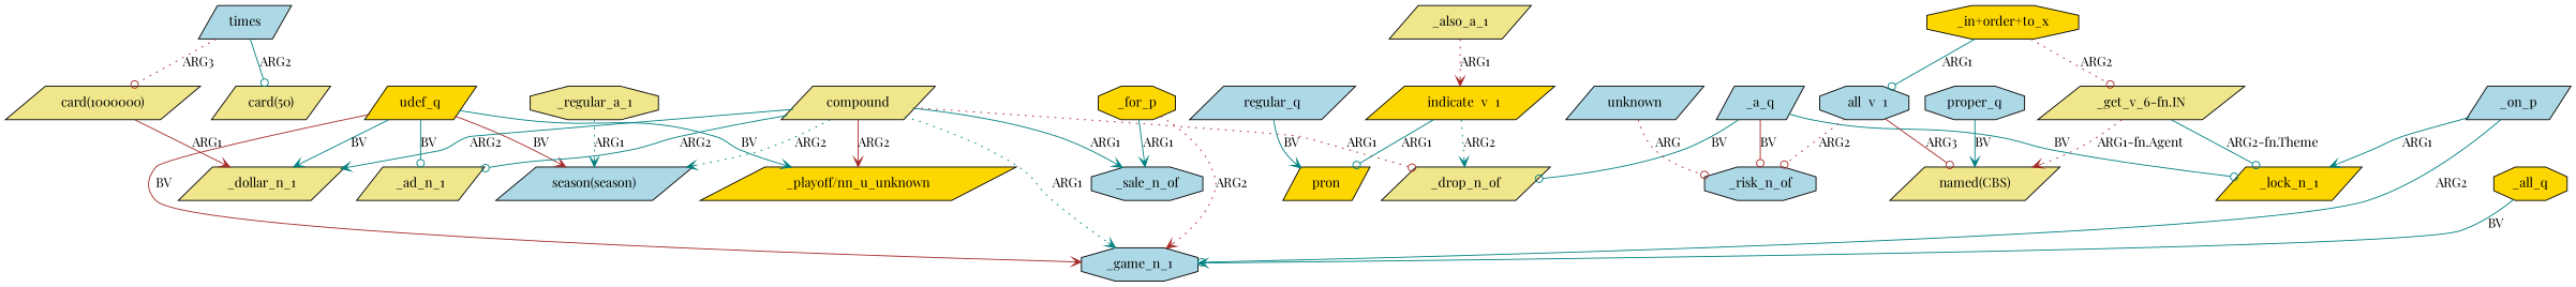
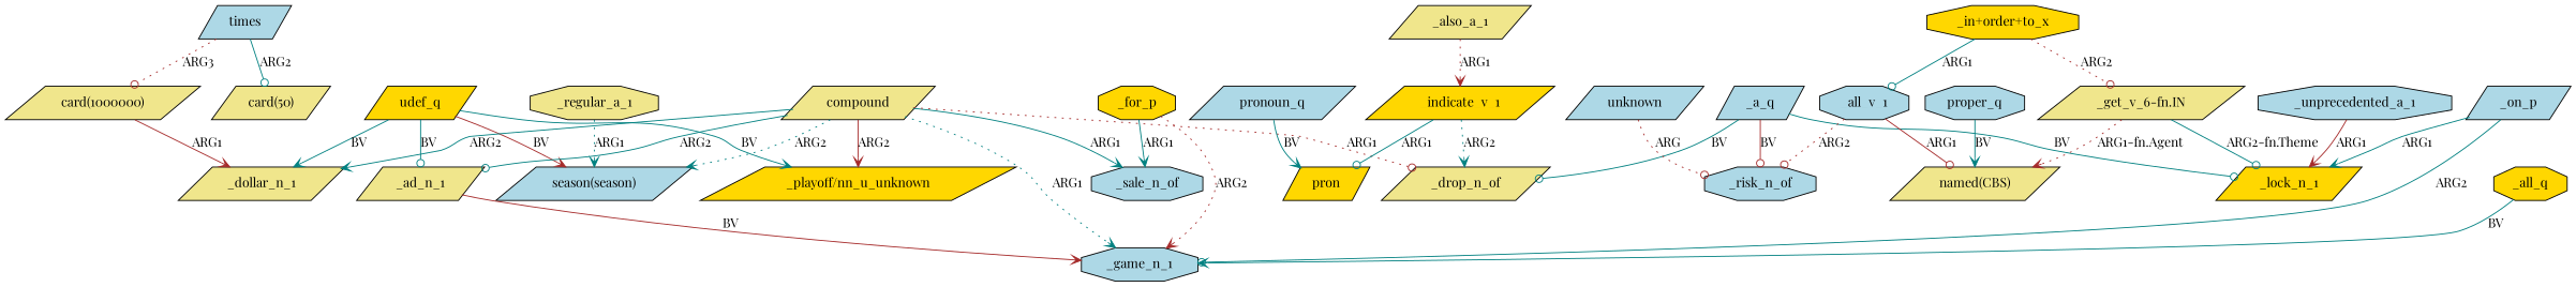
  digraph {
    fontname="Playfair Display"
    node [fillcolor=lightblue fontname="Playfair Display" shape=parallelogram style=filled]
    edge [arrowhead=vee color=teal fontname="Playfair Display" style=solid]
    "card(50)" [fillcolor=khaki]
    times
    "card(1000000)" [fillcolor=khaki]
    _dollar_n_1 [fillcolor=khaki]
    udef_q [fillcolor=gold]
    _game_n_1 [shape=octagon]
    _ad_n_1 [fillcolor=khaki]
    "season(season)"
    "_playoff/nn_u_unknown" [fillcolor=gold]
    _sale_n_of [shape=octagon]
    compound [fillcolor=khaki]
    _drop_n_of [fillcolor=khaki]
    proper_q [shape=octagon]
    "named(CBS)" [fillcolor=khaki]
    _indicate_v_1 [fillcolor=gold]
    pron [fillcolor=gold]
    _a_q
    _lock_n_1 [fillcolor=gold]
    _risk_n_of [shape=octagon]
    unknown
    _all_q [fillcolor=gold shape=octagon]
    n22 [fillcolor=khaki label="_get_v_6-fn.IN"]
    _also_a_1 [fillcolor=khaki]
    "_in+order+to_x" [fillcolor=gold shape=octagon]
    n25 [label=_all_v_1 shape=octagon]
-   pronoun_q [label=regular_q]
+   pronoun_q
    _for_p [fillcolor=gold shape=octagon]
    _regular_a_1 [fillcolor=khaki shape=octagon]
    _on_p
+   _unprecedented_a_1 [shape=octagon]
    times -> "card(50)" [arrowhead=odot label=ARG2]
    times -> "card(1000000)" [arrowhead=odot color=brown label=ARG3 style=dotted]
    "card(1000000)" -> _dollar_n_1 [color=brown label=ARG1]
    udef_q -> _dollar_n_1 [label=BV]
-   udef_q -> _game_n_1 [color=brown label=BV]
+   _ad_n_1 -> _game_n_1 [color=brown label=BV]
    udef_q -> _ad_n_1 [arrowhead=odot label=BV]
    udef_q -> "season(season)" [color=brown label=BV]
    udef_q -> "_playoff/nn_u_unknown" [label=BV]
    compound -> _dollar_n_1 [label=ARG2]
    compound -> _game_n_1 [label=ARG1 style=dotted]
    compound -> _ad_n_1 [arrowhead=odot label=ARG2]
    compound -> "season(season)" [label=ARG2 style=dotted]
    compound -> "_playoff/nn_u_unknown" [color=brown label=ARG2]
    compound -> _sale_n_of [label=ARG1]
    compound -> _drop_n_of [arrowhead=odot color=brown label=ARG1 style=dotted]
    proper_q -> "named(CBS)" [label=BV]
    _indicate_v_1 -> _drop_n_of [label=ARG2 style=dotted]
    _indicate_v_1 -> pron [arrowhead=odot label=ARG1]
    _a_q -> _drop_n_of [arrowhead=odot label=BV]
    _a_q -> _lock_n_1 [arrowhead=odot label=BV]
    _a_q -> _risk_n_of [arrowhead=odot color=brown label=BV]
    unknown -> _risk_n_of [arrowhead=odot color=brown label=ARG style=dotted]
    _all_q -> _game_n_1 [label=BV]
    n22 -> "named(CBS)" [color=brown label="ARG1-fn.Agent" style=dotted]
    n22 -> _lock_n_1 [arrowhead=odot label="ARG2-fn.Theme"]
    _also_a_1 -> _indicate_v_1 [color=brown label=ARG1 style=dotted]
    "_in+order+to_x" -> n22 [arrowhead=odot color=brown label=ARG2 style=dotted]
    "_in+order+to_x" -> n25 [arrowhead=odot label=ARG1]
-   n25 -> "named(CBS)" [arrowhead=odot color=brown label=ARG3]
+   n25 -> "named(CBS)" [arrowhead=odot color=brown label=ARG1]
    n25 -> _risk_n_of [arrowhead=odot color=brown label=ARG2 style=dotted]
    pronoun_q -> pron [label=BV]
    _for_p -> _game_n_1 [color=brown label=ARG2 style=dotted]
    _for_p -> _sale_n_of [label=ARG1]
    _regular_a_1 -> "season(season)" [label=ARG1 style=dotted]
    _on_p -> _game_n_1 [arrowhead=odot label=ARG2]
    _on_p -> _lock_n_1 [label=ARG1]
+   _unprecedented_a_1 -> _lock_n_1 [color=brown label=ARG1]
  }
